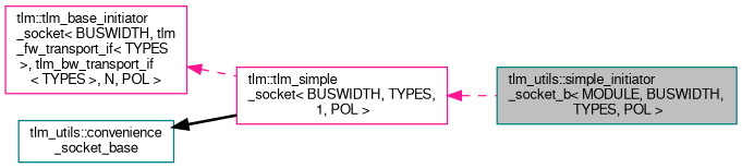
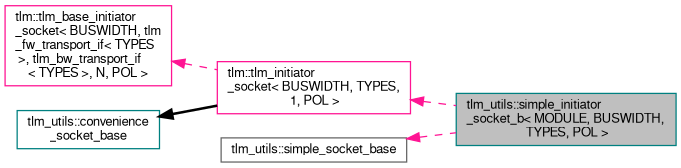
  digraph {
    rankdir=LR
    node [color=teal fillcolor=white fontname=FreeSans fontsize=10 shape=record style=filled]
    edge [color=deeppink dir=back fontname=FreeSans fontsize=10 labelfontname=FreeSans labelfontsize=10 style=dashed]
    n1 [fillcolor=grey75 fontcolor=black height=0.2 label="tlm_utils::simple_initiator\l_socket_b\< MODULE, BUSWIDTH,\l TYPES, POL \>" width=0.4]
-   n2 [color=deeppink height=0.2 label="tlm::tlm_simple\l_socket\< BUSWIDTH, TYPES,\l 1, POL \>" width=0.4]
+   n2 [color=deeppink height=0.2 label="tlm::tlm_initiator\l_socket\< BUSWIDTH, TYPES,\l 1, POL \>" width=0.4]
    n3 [color=deeppink height=0.2 label="tlm::tlm_base_initiator\l_socket\< BUSWIDTH, tlm\l_fw_transport_if\< TYPES\l \>, tlm_bw_transport_if\l\< TYPES \>, N, POL \>" width=0.4]
+   n4 [color=gray40 height=0.2 label="tlm_utils::simple_socket_base" width=0.4]
    n5 [height=0.2 label="tlm_utils::convenience\l_socket_base" width=0.4]
    n2 -> n1
    n3 -> n2
+   n4 -> n1
    n5 -> n2 [color=black style=bold]
  }
